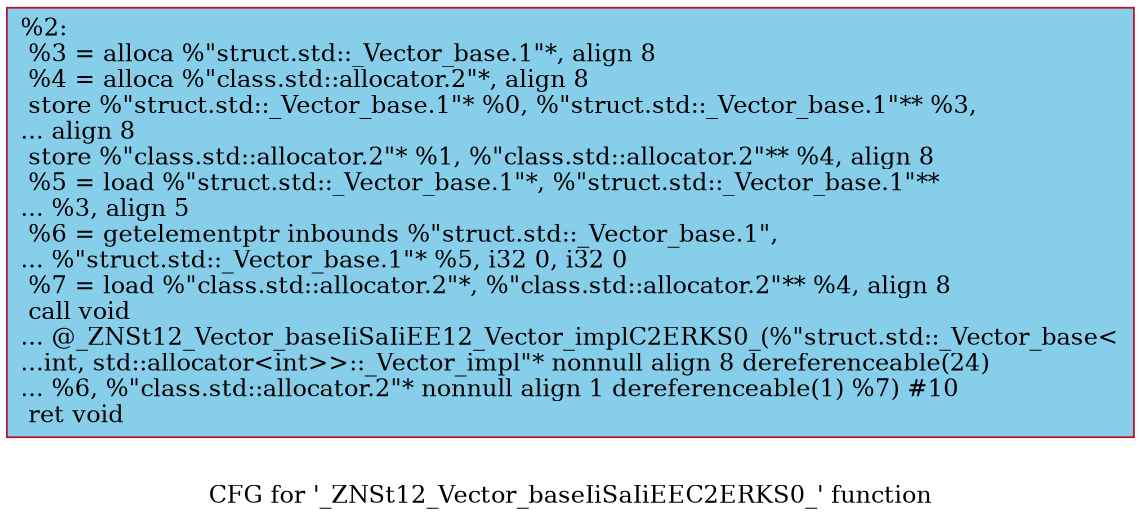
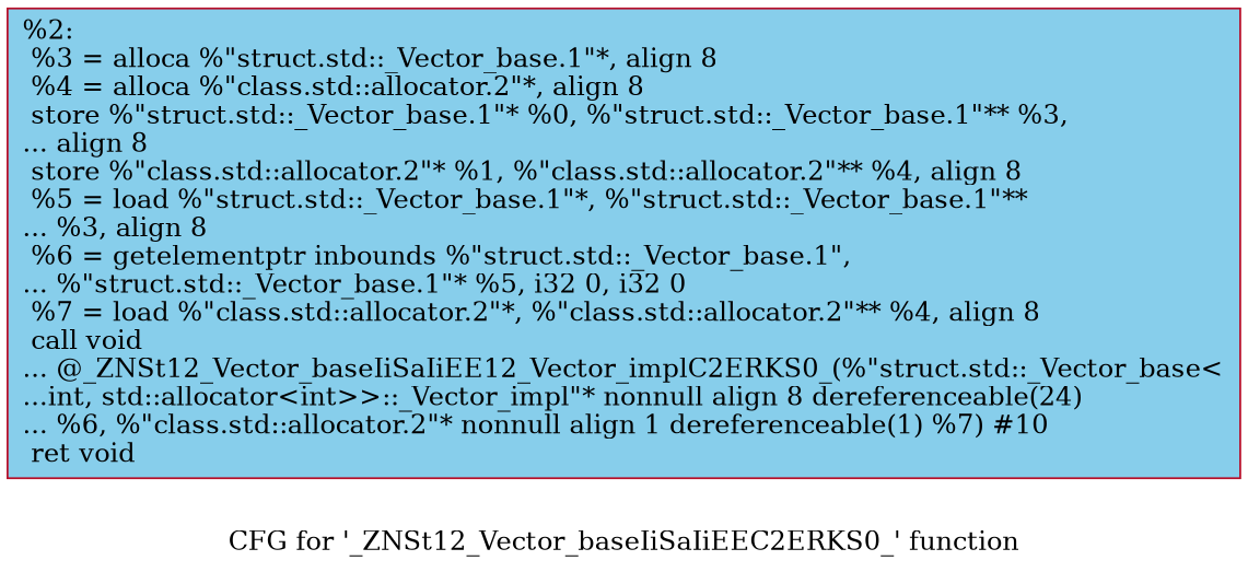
  digraph {
    label="CFG for '_ZNSt12_Vector_baseIiSaIiEEC2ERKS0_' function"
-   n1 [color="#b70d28ff" fillcolor=skyblue label="{%2:\l  %3 = alloca %\"struct.std::_Vector_base.1\"*, align 8\l  %4 = alloca %\"class.std::allocator.2\"*, align 8\l  store %\"struct.std::_Vector_base.1\"* %0, %\"struct.std::_Vector_base.1\"** %3,\l... align 8\l  store %\"class.std::allocator.2\"* %1, %\"class.std::allocator.2\"** %4, align 8\l  %5 = load %\"struct.std::_Vector_base.1\"*, %\"struct.std::_Vector_base.1\"**\l... %3, align 5\l  %6 = getelementptr inbounds %\"struct.std::_Vector_base.1\",\l... %\"struct.std::_Vector_base.1\"* %5, i32 0, i32 0\l  %7 = load %\"class.std::allocator.2\"*, %\"class.std::allocator.2\"** %4, align 8\l  call void\l... @_ZNSt12_Vector_baseIiSaIiEE12_Vector_implC2ERKS0_(%\"struct.std::_Vector_base\<\l...int, std::allocator\<int\>\>::_Vector_impl\"* nonnull align 8 dereferenceable(24)\l... %6, %\"class.std::allocator.2\"* nonnull align 1 dereferenceable(1) %7) #10\l  ret void\l}" shape=record style=filled]
+   n1 [color="#b70d28ff" fillcolor=skyblue label="{%2:\l  %3 = alloca %\"struct.std::_Vector_base.1\"*, align 8\l  %4 = alloca %\"class.std::allocator.2\"*, align 8\l  store %\"struct.std::_Vector_base.1\"* %0, %\"struct.std::_Vector_base.1\"** %3,\l... align 8\l  store %\"class.std::allocator.2\"* %1, %\"class.std::allocator.2\"** %4, align 8\l  %5 = load %\"struct.std::_Vector_base.1\"*, %\"struct.std::_Vector_base.1\"**\l... %3, align 8\l  %6 = getelementptr inbounds %\"struct.std::_Vector_base.1\",\l... %\"struct.std::_Vector_base.1\"* %5, i32 0, i32 0\l  %7 = load %\"class.std::allocator.2\"*, %\"class.std::allocator.2\"** %4, align 8\l  call void\l... @_ZNSt12_Vector_baseIiSaIiEE12_Vector_implC2ERKS0_(%\"struct.std::_Vector_base\<\l...int, std::allocator\<int\>\>::_Vector_impl\"* nonnull align 8 dereferenceable(24)\l... %6, %\"class.std::allocator.2\"* nonnull align 1 dereferenceable(1) %7) #10\l  ret void\l}" shape=record style=filled]
  }
